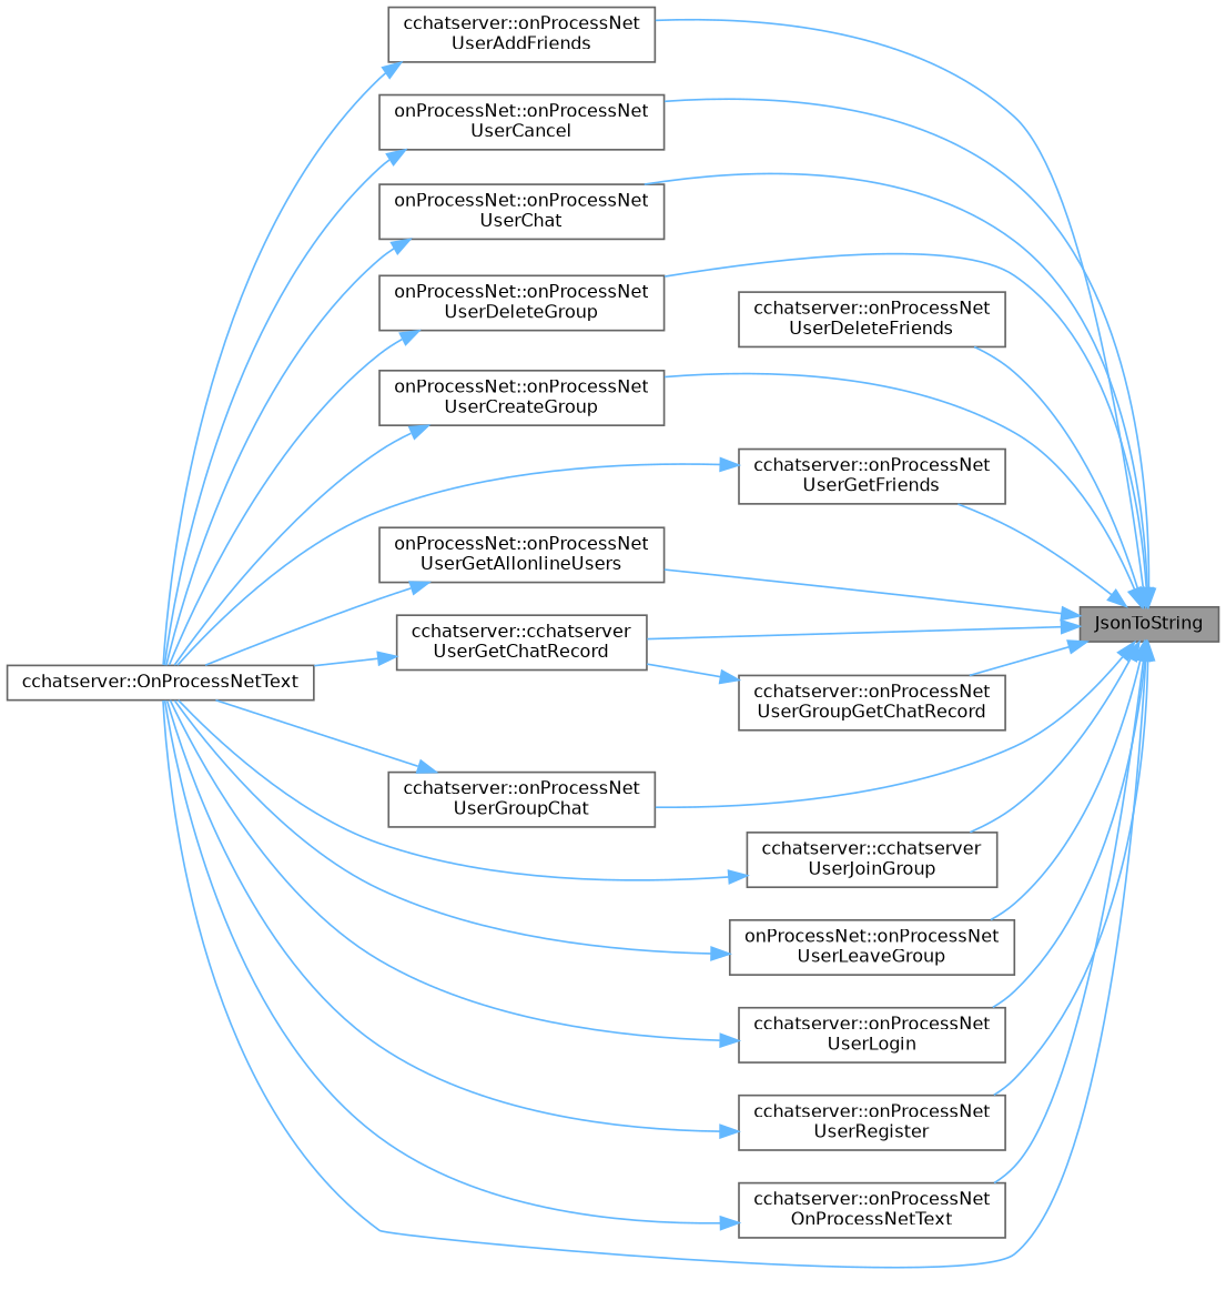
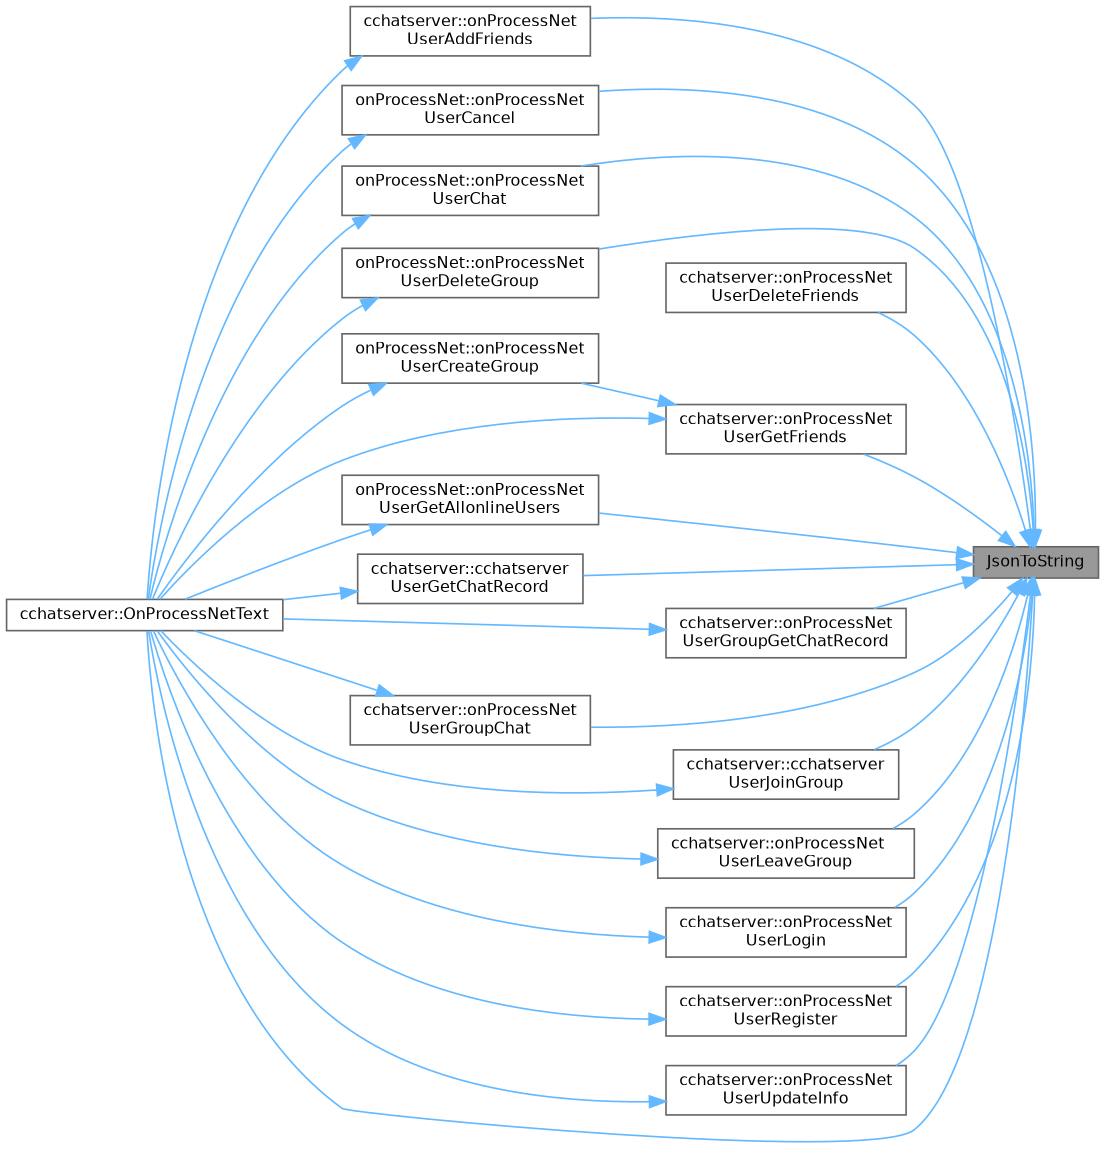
  digraph {
    rankdir=RL
    node [color=grey40 fillcolor=white fontname=Helvetica fontsize=10 shape=box style=filled]
    edge [color=steelblue1 dir=back fontname=Helvetica fontsize=10 labelfontname=Helvetica labelfontsize=10 style=solid]
    n1 [color=gray40 fillcolor=grey60 fontcolor=black height=0.2 label=JsonToString width=0.4]
    n2 [height=0.2 label="cchatserver::onProcessNet\lUserAddFriends" width=0.4]
    n3 [height=0.2 label="onProcessNet::onProcessNet\lUserCancel" width=0.4]
    n4 [height=0.2 label="onProcessNet::onProcessNet\lUserChat" width=0.4]
    n5 [height=0.2 label="onProcessNet::onProcessNet\lUserCreateGroup" width=0.4]
    n6 [height=0.2 label="cchatserver::onProcessNet\lUserDeleteFriends" width=0.4]
    n7 [height=0.2 label="onProcessNet::onProcessNet\lUserDeleteGroup" width=0.4]
    n8 [height=0.2 label="onProcessNet::onProcessNet\lUserGetAllonlineUsers" width=0.4]
    n9 [height=0.2 label="cchatserver::cchatserver\lUserGetChatRecord" width=0.4]
    n10 [height=0.2 label="cchatserver::onProcessNet\lUserGetFriends" width=0.4]
    n11 [height=0.2 label="cchatserver::onProcessNet\lUserGroupChat" width=0.4]
    n12 [height=0.2 label="cchatserver::onProcessNet\lUserGroupGetChatRecord" width=0.4]
    n13 [height=0.2 label="cchatserver::cchatserver\lUserJoinGroup" width=0.4]
-   n14 [height=0.2 label="onProcessNet::onProcessNet\lUserLeaveGroup" width=0.4]
+   n14 [height=0.2 label="cchatserver::onProcessNet\lUserLeaveGroup" width=0.4]
    n15 [height=0.2 label="cchatserver::onProcessNet\lUserLogin" width=0.4]
    n16 [height=0.2 label="cchatserver::onProcessNet\lUserRegister" width=0.4]
-   n17 [height=0.2 label="cchatserver::onProcessNet\lOnProcessNetText" width=0.4]
+   n17 [height=0.2 label="cchatserver::onProcessNet\lUserUpdateInfo" width=0.4]
    n18 [height=0.2 label="cchatserver::OnProcessNetText" width=0.4]
    n1 -> n2
    n1 -> n3
    n1 -> n4
-   n1 -> n5
+   n10 -> n5
    n1 -> n6
    n1 -> n7
    n1 -> n8
    n1 -> n9
    n1 -> n10
    n1 -> n11
    n1 -> n12
    n1 -> n13
    n1 -> n14
    n1 -> n15
    n1 -> n16
    n1 -> n17
    n1 -> n18
    n2 -> n18
    n3 -> n18
    n4 -> n18
    n5 -> n18
    n7 -> n18
    n8 -> n18
    n9 -> n18
    n10 -> n18
    n11 -> n18
-   n12 -> n9
+   n12 -> n18
    n13 -> n18
    n14 -> n18
    n15 -> n18
    n16 -> n18
    n17 -> n18
  }
